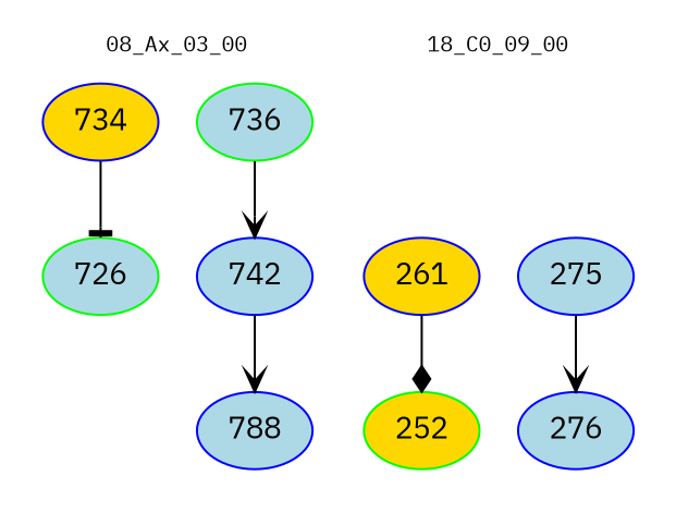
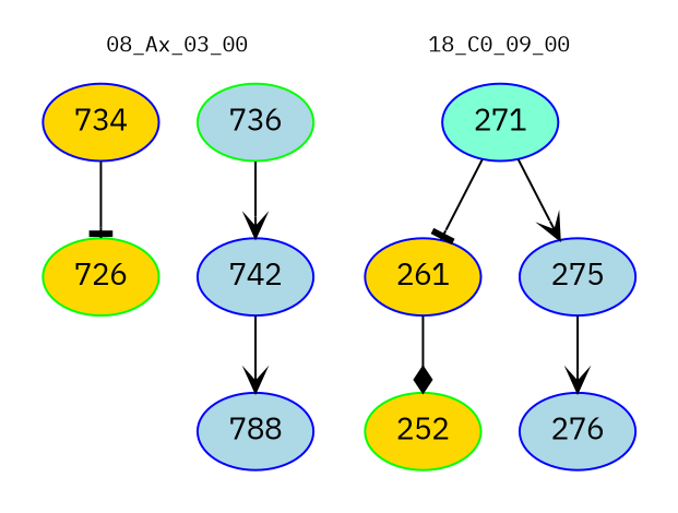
  digraph {
    fontname="IBM Plex Mono"
    node [color=blue fillcolor=lightblue fontname="IBM Plex Mono" style=filled]
    edge [arrowhead=vee color=black fontname="IBM Plex Mono"]
    n1 [color=green label=736]
    n2 [fillcolor=gold label=734]
    n3 [label=742]
-   n4 [color=green label=726]
+   n4 [color=green fillcolor=gold label=726]
    n5 [label=788]
+   n6 [fillcolor=aquamarine label=271]
    n7 [fillcolor=gold label=261]
    n8 [label=275]
    n9 [color=green fillcolor=gold label=252]
    n10 [label=276]
    subgraph cluster_1 {
      color=white
      fontsize=10
      label="08_Ax_03_00"
      n1
      n2
      n3
      n4
      n5
    }
    subgraph cluster_2 {
      color=white
      fontsize=10
      label="18_C0_09_00"
+     n6
      n7
      n8
      n9
      n10
    }
    n1 -> n3
    n2 -> n4 [arrowhead=tee]
    n3 -> n5
+   n6 -> n7 [arrowhead=tee]
+   n6 -> n8
    n7 -> n9 [arrowhead=diamond]
    n8 -> n10
  }
